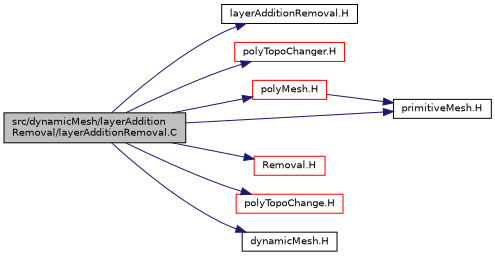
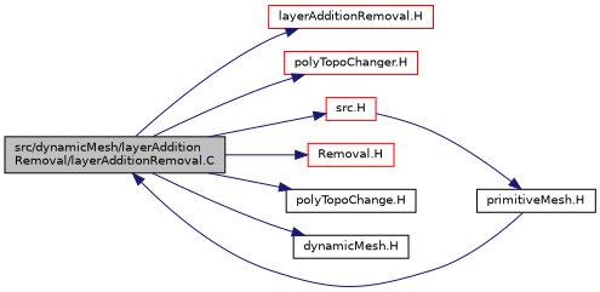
  digraph {
    rankdir=LR
    node [color=red fontname=Helvetica fontsize=10 shape=record]
    edge [color=midnightblue fontname=Helvetica fontsize=10 labelfontname=Helvetica labelfontsize=10 style=solid]
    n1 [color=black fillcolor=grey75 fontcolor=black height=0.2 label="src/dynamicMesh/layerAddition\lRemoval/layerAdditionRemoval.C" style=filled width=0.4]
-   n2 [color=black height=0.2 label="layerAdditionRemoval.H" width=0.4]
+   n2 [height=0.2 label="layerAdditionRemoval.H" width=0.4]
    n3 [height=0.2 label="polyTopoChanger.H" width=0.4]
-   n4 [height=0.2 label="polyMesh.H" width=0.4]
+   n4 [height=0.2 label="src.H" width=0.4]
    n5 [color=black height=0.2 label="primitiveMesh.H" width=0.4]
    n6 [height=0.2 label="Removal.H" width=0.4]
-   n7 [height=0.2 label="polyTopoChange.H" width=0.4]
+   n7 [color=black height=0.2 label="polyTopoChange.H" width=0.4]
    n8 [color=black height=0.2 label="dynamicMesh.H" width=0.4]
    n1 -> n2
    n1 -> n3
    n1 -> n4
-   n1 -> n5
+   n5 -> n1
    n1 -> n6
    n1 -> n7
    n1 -> n8
    n4 -> n5
  }
